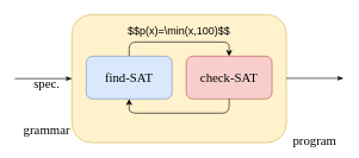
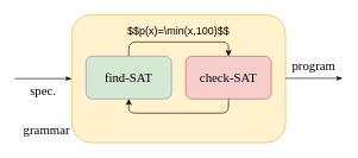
  <mxCell id="0" />
  <mxCell id="1" parent="0" />
  <mxCell id="2" value="" style="rounded=1;whiteSpace=wrap;html=1;fontSize=18;fillColor=#fff2cc;strokeColor=#d6b656;" parent="1" vertex="1"><mxGeometry x="100" y="20" width="300" height="180" as="geometry" /></mxCell>
  <mxCell id="3" style="edgeStyle=orthogonalEdgeStyle;rounded=1;orthogonalLoop=1;jettySize=auto;html=1;exitX=0.5;exitY=0;exitDx=0;exitDy=0;entryX=0.5;entryY=0;entryDx=0;entryDy=0;fontSize=18;elbow=vertical;" parent="1" source="4" target="5" edge="1"><mxGeometry relative="1" as="geometry" /></mxCell>
- <mxCell id="4" value="find-SAT" style="rounded=1;whiteSpace=wrap;html=1;fontSize=18;fillColor=#dae8fc;strokeColor=#6c8ebf;fontFamily=Times New Roman;" parent="1" vertex="1"><mxGeometry x="120" y="78.5" width="120" height="60" as="geometry" /></mxCell>
+ <mxCell id="4" value="find-SAT" style="rounded=1;whiteSpace=wrap;html=1;fontSize=18;fillColor=#d5e8d4;strokeColor=#6c8ebf;fontFamily=Times New Roman;" parent="1" vertex="1"><mxGeometry x="120" y="78.5" width="120" height="60" as="geometry" /></mxCell>
  <mxCell id="5" value="check-SAT" style="rounded=1;whiteSpace=wrap;html=1;fontSize=18;fillColor=#f8cecc;strokeColor=#b85450;fontFamily=Times New Roman;" parent="1" vertex="1"><mxGeometry x="260" y="78.5" width="120" height="60" as="geometry" /></mxCell>
  <mxCell id="6" style="edgeStyle=orthogonalEdgeStyle;rounded=1;orthogonalLoop=1;jettySize=auto;html=1;exitX=0.5;exitY=1;exitDx=0;exitDy=0;entryX=0.5;entryY=1;entryDx=0;entryDy=0;fontSize=18;elbow=vertical;" parent="1" source="5" target="4" edge="1"><mxGeometry relative="1" as="geometry"><mxPoint x="190" y="88.5" as="sourcePoint" /><mxPoint x="380" y="88.5" as="targetPoint" /></mxGeometry></mxCell>
  <mxCell id="7" value="grammar" style="text;html=1;strokeColor=none;fillColor=none;align=center;verticalAlign=middle;whiteSpace=wrap;rounded=0;fontSize=18;fontFamily=Times New Roman;" parent="1" vertex="1"><mxGeometry x="45" y="171.5" width="40" height="20" as="geometry" /></mxCell>
- <mxCell id="8" value="&lt;div&gt;spec.&lt;/div&gt;" style="text;html=1;strokeColor=none;fillColor=none;align=center;verticalAlign=middle;whiteSpace=wrap;rounded=0;fontSize=18;fontFamily=Times New Roman;" parent="1" vertex="1"><mxGeometry x="45" y="107.5" width="40" height="20" as="geometry" /></mxCell>
- <mxCell id="9" value="program" style="text;html=1;strokeColor=none;fillColor=none;align=center;verticalAlign=middle;whiteSpace=wrap;rounded=0;fontSize=18;fontFamily=Times New Roman;" parent="1" vertex="1"><mxGeometry x="420" y="186.5" width="40" height="20" as="geometry" /></mxCell>
+ <mxCell id="8" value="&lt;div&gt;spec.&lt;/div&gt;" style="text;html=1;strokeColor=none;fillColor=none;align=center;verticalAlign=middle;whiteSpace=wrap;rounded=0;fontSize=18;fontFamily=Times New Roman;" parent="1" vertex="1"><mxGeometry x="40" y="117.5" width="40" height="20" as="geometry" /></mxCell>
+ <mxCell id="9" value="program" style="text;html=1;strokeColor=none;fillColor=none;align=center;verticalAlign=middle;whiteSpace=wrap;rounded=0;fontSize=18;fontFamily=Times New Roman;" parent="1" vertex="1"><mxGeometry x="420" y="81.5" width="40" height="20" as="geometry" /></mxCell>
  <mxCell id="10" value="$$p(x)=\min(x,100)$$" style="text;html=1;strokeColor=none;fillColor=none;align=center;verticalAlign=middle;whiteSpace=wrap;rounded=0;fontSize=15;" parent="1" vertex="1"><mxGeometry x="230" y="31.5" width="40" height="20" as="geometry" /></mxCell>
  <mxCell id="11" value="" style="endArrow=classicThin;html=1;fontSize=18;entryX=0;entryY=0.5;entryDx=0;entryDy=0;strokeWidth=1;endFill=1;" parent="1" target="2" edge="1"><mxGeometry width="50" height="50" relative="1" as="geometry"><mxPoint x="20" y="110" as="sourcePoint" /><mxPoint x="40" y="150" as="targetPoint" /></mxGeometry></mxCell>
  <mxCell id="12" value="" style="endArrow=classicThin;html=1;fontSize=18;entryX=0;entryY=0.5;entryDx=0;entryDy=0;strokeWidth=1;endFill=1;" parent="1" edge="1"><mxGeometry width="50" height="50" relative="1" as="geometry"><mxPoint x="400" y="109.5" as="sourcePoint" /><mxPoint x="480" y="109.5" as="targetPoint" /></mxGeometry></mxCell>
